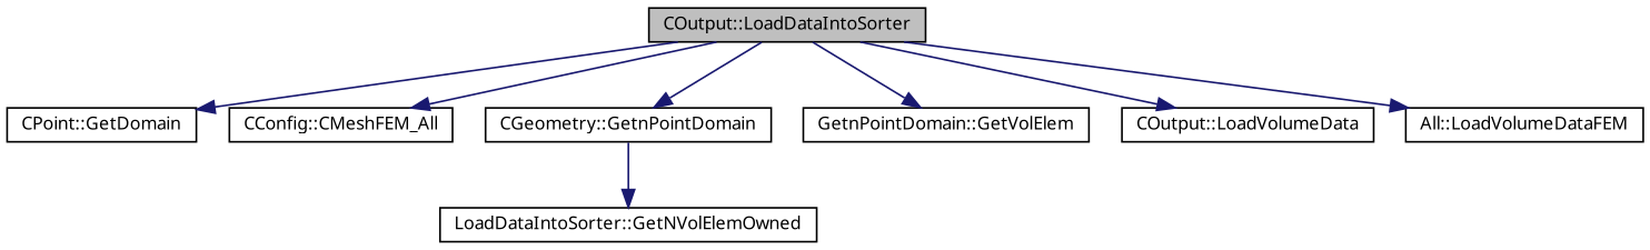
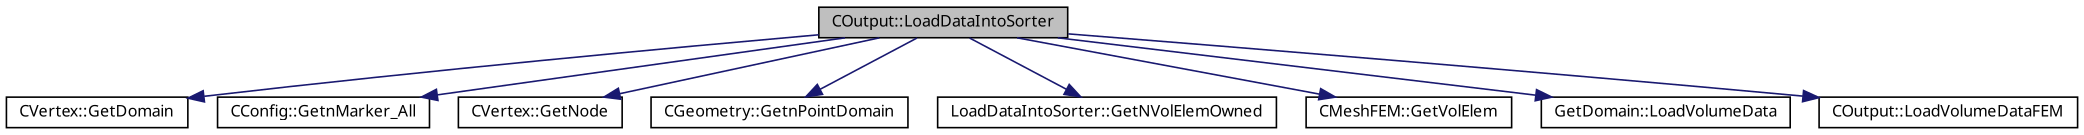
  digraph {
    fontname="Noto Sans"
    rankdir=TB
    node [color=black fillcolor=white fontname="Noto Sans" fontsize=10 shape=record style=filled]
    edge [color=midnightblue fontname="Noto Sans" fontsize=10 labelfontname=Helvetica labelfontsize=10 style=solid]
    n1 [fillcolor=grey75 fontcolor=black height=0.2 label="COutput::LoadDataIntoSorter" width=0.4]
-   n2 [height=0.2 label="CPoint::GetDomain" width=0.4]
-   n3 [height=0.2 label="CConfig::CMeshFEM_All" width=0.4]
+   n2 [height=0.2 label="CVertex::GetDomain" width=0.4]
+   n3 [height=0.2 label="CConfig::GetnMarker_All" width=0.4]
+   n4 [height=0.2 label="CVertex::GetNode" width=0.4]
    n5 [height=0.2 label="CGeometry::GetnPointDomain" width=0.4]
    n6 [height=0.2 label="LoadDataIntoSorter::GetNVolElemOwned" width=0.4]
-   n7 [height=0.2 label="GetnPointDomain::GetVolElem" width=0.4]
-   n8 [height=0.2 label="COutput::LoadVolumeData" width=0.4]
-   n9 [height=0.2 label="All::LoadVolumeDataFEM" width=0.4]
+   n7 [height=0.2 label="CMeshFEM::GetVolElem" width=0.4]
+   n8 [height=0.2 label="GetDomain::LoadVolumeData" width=0.4]
+   n9 [height=0.2 label="COutput::LoadVolumeDataFEM" width=0.4]
    n1 -> n2
    n1 -> n3
+   n1 -> n4
    n1 -> n5
-   n5 -> n6
+   n1 -> n6
    n1 -> n7
    n1 -> n8
    n1 -> n9
  }
